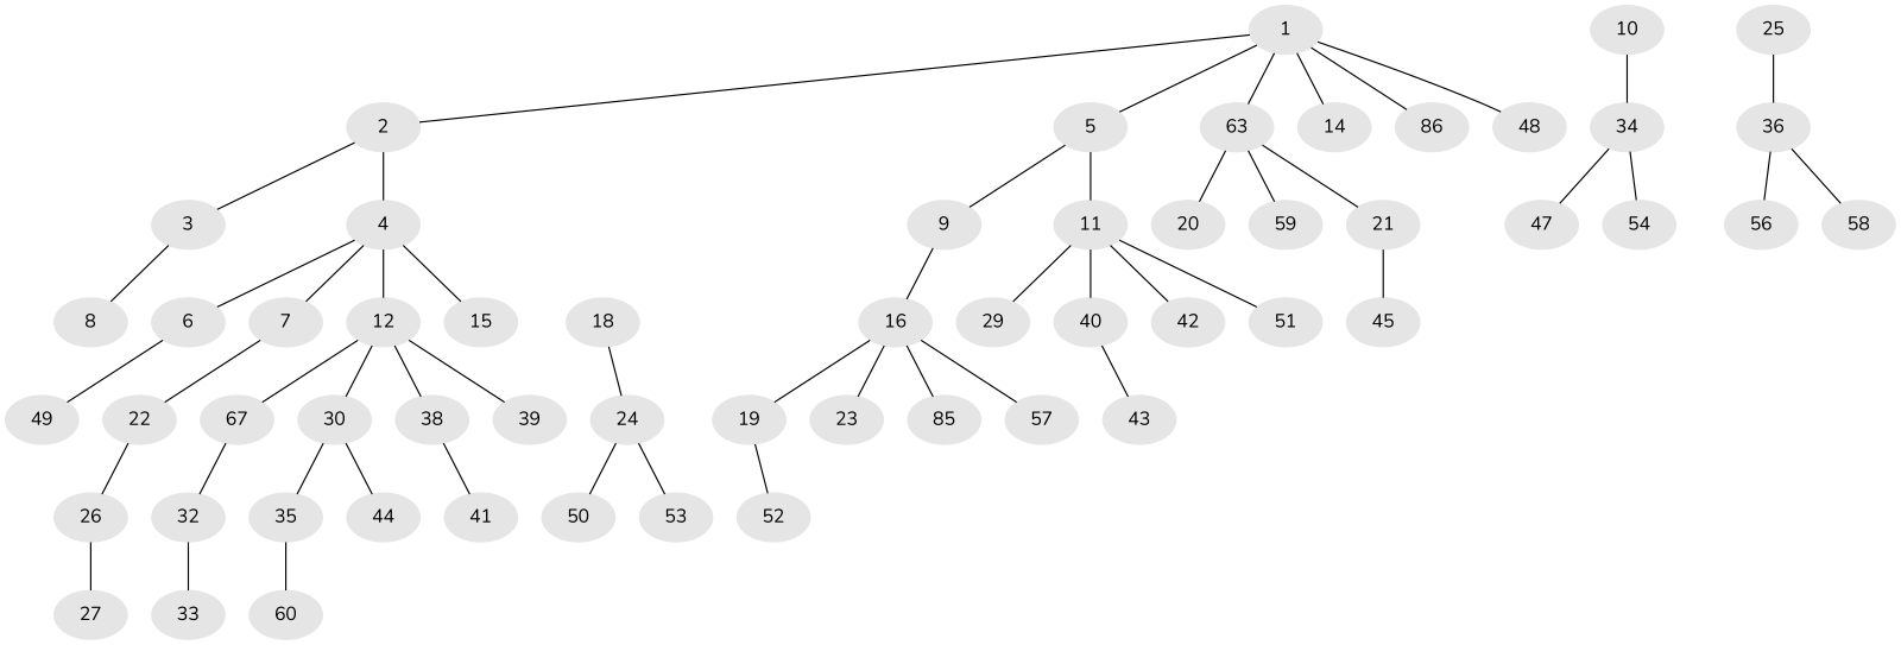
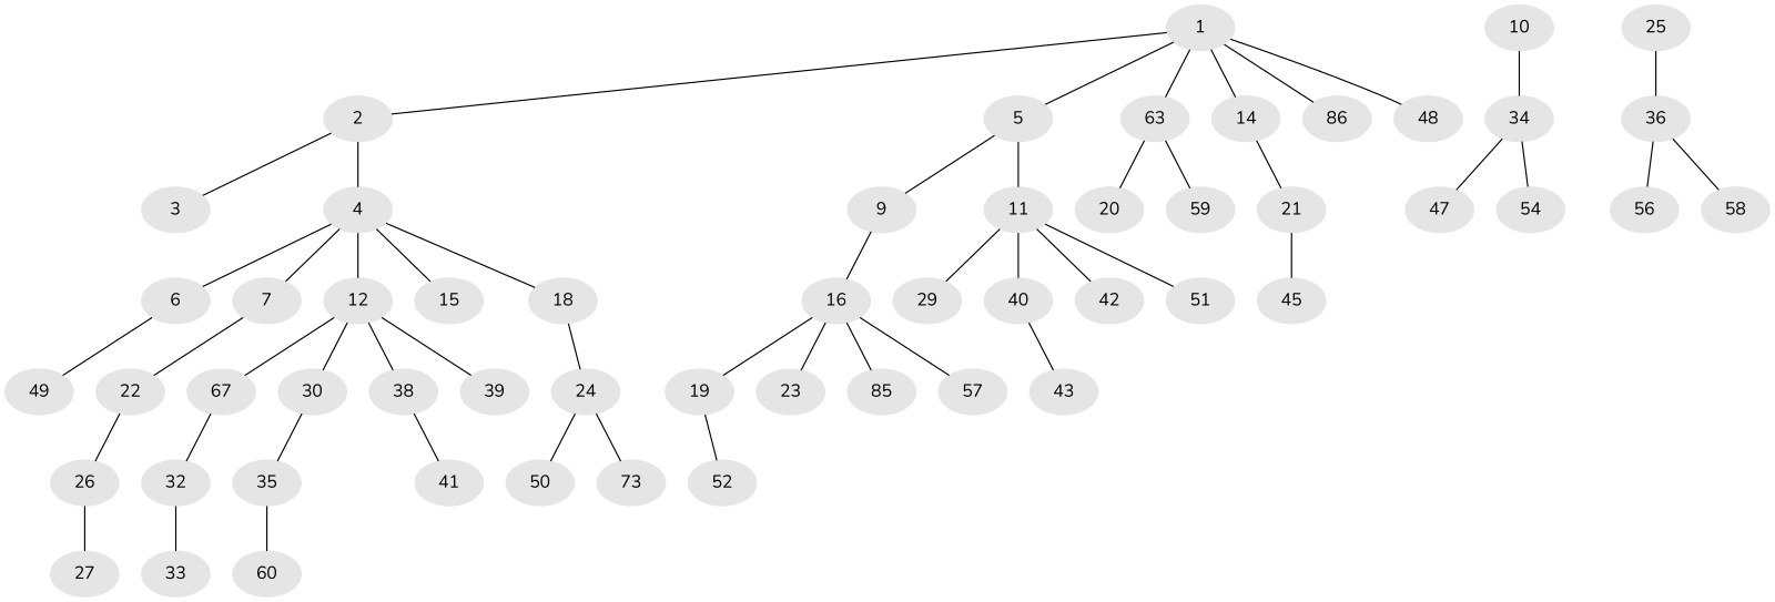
  graph {
    fontname=Nunito
    node [color=gray90 fontname=Nunito style=filled]
    edge [fontname=Nunito]
    1
    2
    5
    n4 [label=63]
    14
    n6 [label=86]
    48
    3
    4
    9
    11
    20
    59
    21
-   8
    6
    7
    12
    15
    18
    49
    22
    n23 [label=67]
    30
    38
    39
    24
    16
    29
    40
    42
    51
    10
    34
    26
    19
    23
    n38 [label=85]
    57
    52
    25
    36
    47
    54
    43
    32
    35
-   44
    41
    45
    33
    50
-   53
+   53 [label=73]
    27
    56
    58
    60
    1 -- 2
    1 -- 5
    1 -- n4
    1 -- 14
    1 -- n6
    1 -- 48
    2 -- 3
    2 -- 4
    5 -- 9
    5 -- 11
    n4 -- 20
    n4 -- 59
-   n4 -- 21
-   3 -- 8
+   14 -- 21
    4 -- 6
    4 -- 7
    4 -- 12
    4 -- 15
+   4 -- 18
    9 -- 16
    11 -- 29
    11 -- 40
    11 -- 42
    11 -- 51
    21 -- 45
    6 -- 49
    7 -- 22
    12 -- n23
    12 -- 30
    12 -- 38
    12 -- 39
    18 -- 24
    22 -- 26
    n23 -- 32
    30 -- 35
-   30 -- 44
    38 -- 41
    24 -- 50
    24 -- 53
    16 -- 19
    16 -- 23
    16 -- n38
    16 -- 57
    40 -- 43
    10 -- 34
    34 -- 47
    34 -- 54
    26 -- 27
    19 -- 52
    25 -- 36
    36 -- 56
    36 -- 58
    32 -- 33
    35 -- 60
  }
